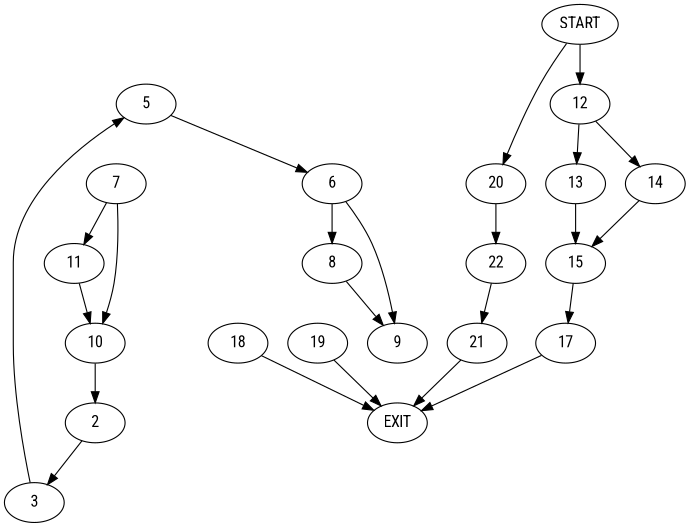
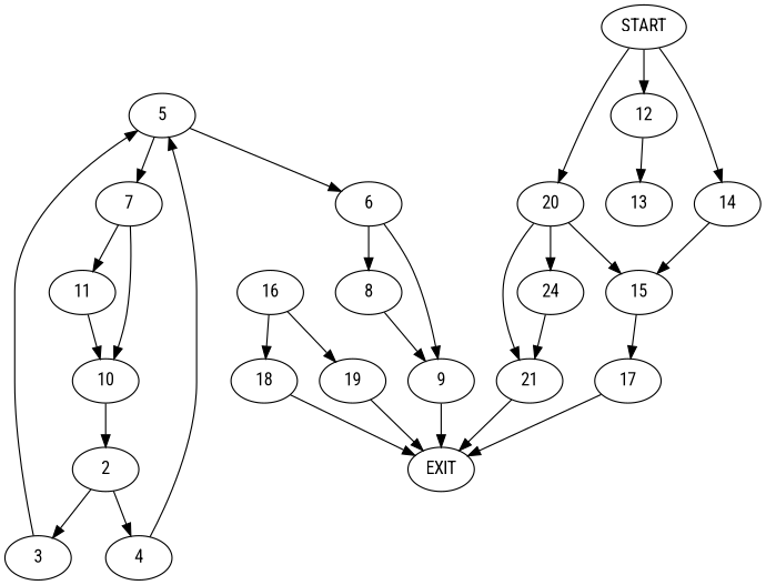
  digraph {
    fontname="Roboto Condensed"
    node [fontname="Roboto Condensed"]
    edge [fontname="Roboto Condensed"]
    n1 [label=START]
    12
    20
    13
    14
    21
-   22
+   22 [label=24]
    n8 [label=EXIT]
    2
    3
+   4
    5
    6
    7
    8
    9
    10
    11
    15
    17
+   16
    18
    19
    n1 -> 12
    n1 -> 20
    12 -> 13
-   12 -> 14
+   n1 -> 14
+   20 -> 21
    20 -> 22
-   13 -> 15
+   20 -> 15
    14 -> 15
    21 -> n8
    22 -> 21
    2 -> 3
+   2 -> 4
    3 -> 5
+   4 -> 5
    5 -> 6
+   5 -> 7
    6 -> 8
    6 -> 9
    7 -> 10
    7 -> 11
    8 -> 9
+   9 -> n8
    10 -> 2
    11 -> 10
    15 -> 17
    17 -> n8
+   16 -> 18
+   16 -> 19
    18 -> n8
    19 -> n8
  }
